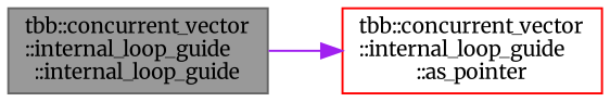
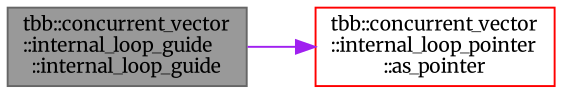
  digraph {
    rankdir=LR
    fontname=Merriweather
    node [fontname=Merriweather fontsize=10 shape=box style=filled]
    n1 [color=gray40 fillcolor=grey60 fontcolor=black height=0.2 label="tbb::concurrent_vector\l::internal_loop_guide\l::internal_loop_guide" width=0.4]
-   n2 [color=red fillcolor=white height=0.2 label="tbb::concurrent_vector\l::internal_loop_guide\l::as_pointer" width=0.4]
+   n2 [color=red fillcolor=white height=0.2 label="tbb::concurrent_vector\l::internal_loop_pointer\l::as_pointer" width=0.4]
    n1 -> n2 [color=purple fontname=Merriweather fontsize=10 labelfontname=Helvetica labelfontsize=10 style=solid]
  }
